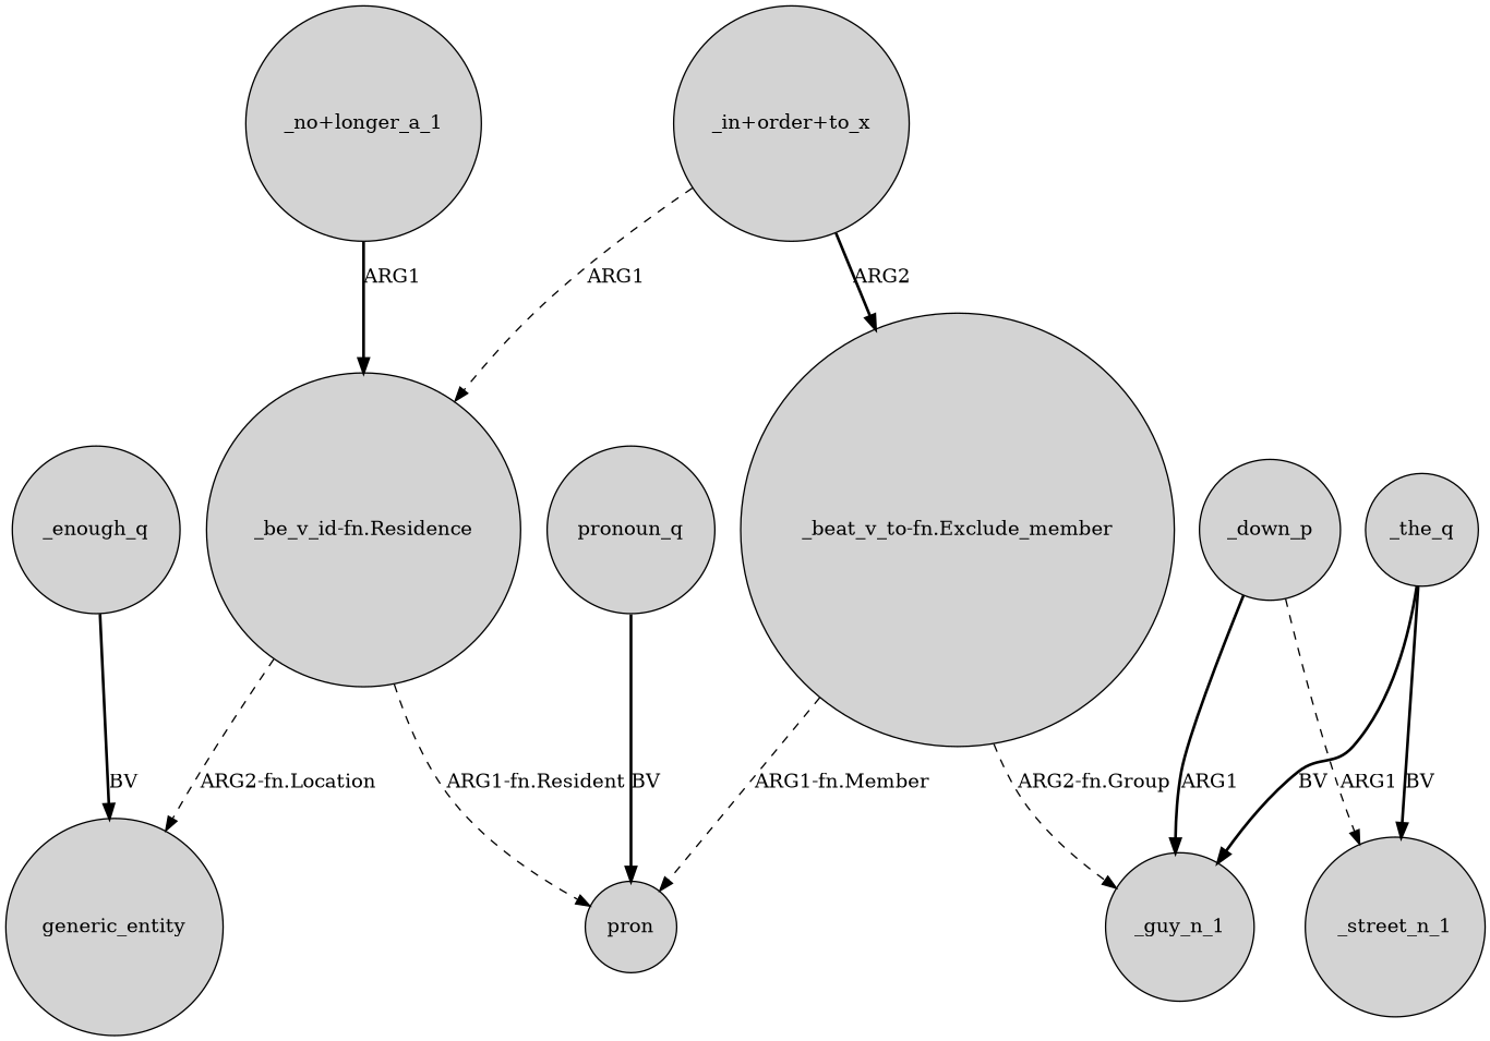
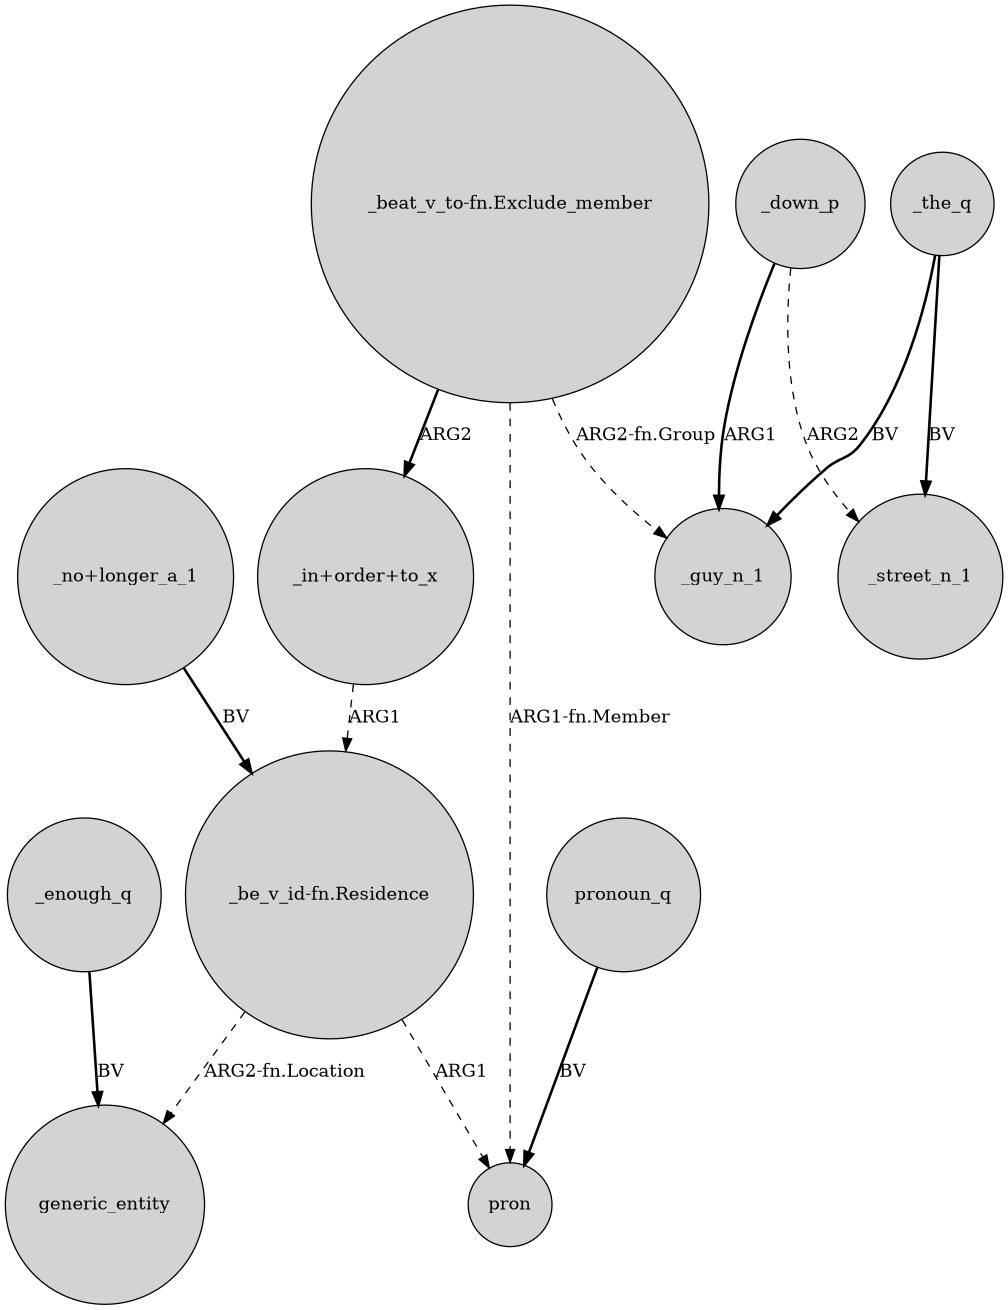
  digraph {
    node [shape=circle style=filled]
    edge [style=bold]
    "_in+order+to_x"
    "_be_v_id-fn.Residence"
    "_beat_v_to-fn.Exclude_member"
    generic_entity
    pron
    _guy_n_1
    _enough_q
    _down_p
    _street_n_1
    "_no+longer_a_1"
    pronoun_q
    _the_q
    "_in+order+to_x" -> "_be_v_id-fn.Residence" [label=ARG1 style=dashed]
-   "_in+order+to_x" -> "_beat_v_to-fn.Exclude_member" [label=ARG2]
+   "_beat_v_to-fn.Exclude_member" -> "_in+order+to_x" [label=ARG2]
    "_be_v_id-fn.Residence" -> generic_entity [label="ARG2-fn.Location" style=dashed]
-   "_be_v_id-fn.Residence" -> pron [label="ARG1-fn.Resident" style=dashed]
+   "_be_v_id-fn.Residence" -> pron [label=ARG1 style=dashed]
    "_beat_v_to-fn.Exclude_member" -> pron [label="ARG1-fn.Member" style=dashed]
    "_beat_v_to-fn.Exclude_member" -> _guy_n_1 [label="ARG2-fn.Group" style=dashed]
    _enough_q -> generic_entity [label=BV]
    _down_p -> _guy_n_1 [label=ARG1]
-   _down_p -> _street_n_1 [label=ARG1 style=dashed]
-   "_no+longer_a_1" -> "_be_v_id-fn.Residence" [label=ARG1]
+   _down_p -> _street_n_1 [label=ARG2 style=dashed]
+   "_no+longer_a_1" -> "_be_v_id-fn.Residence" [label=BV]
    pronoun_q -> pron [label=BV]
    _the_q -> _guy_n_1 [label=BV]
    _the_q -> _street_n_1 [label=BV]
  }
